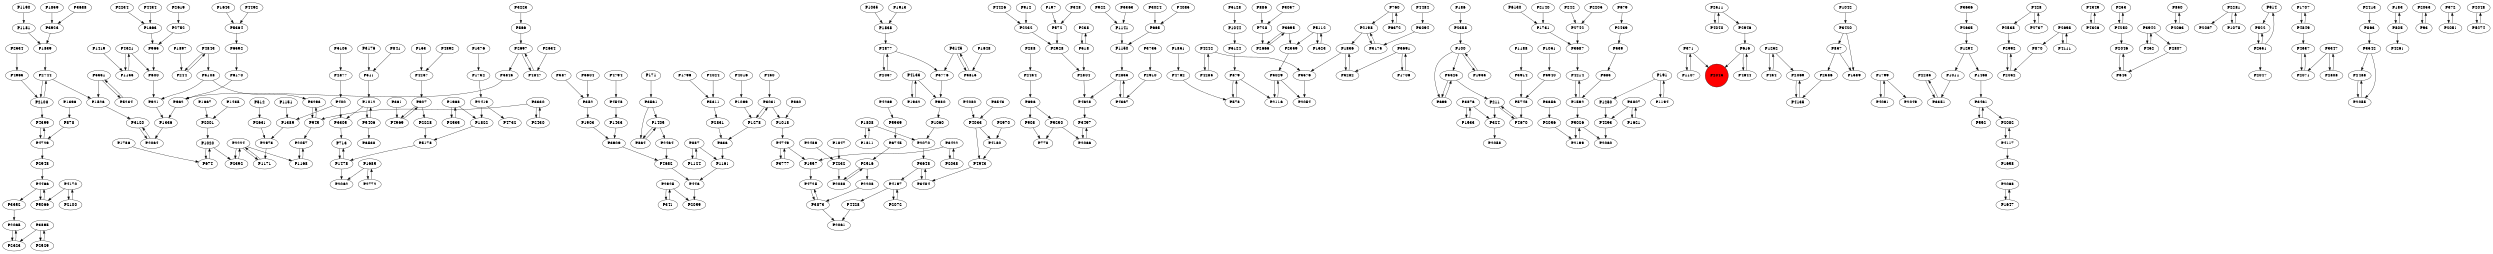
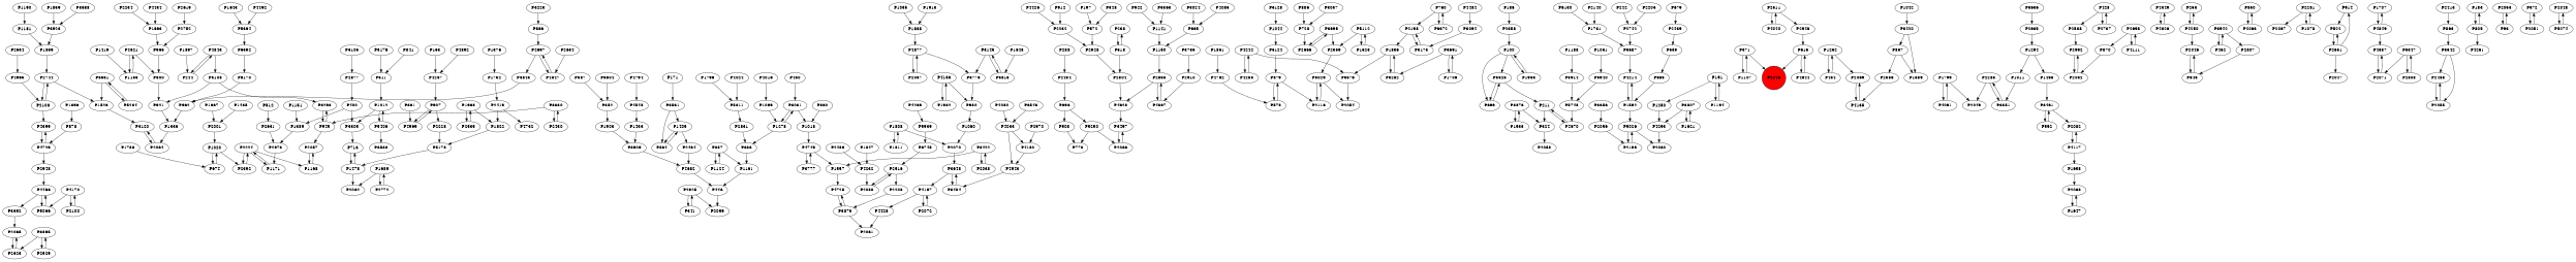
  digraph {
    P1190
    P1181
    P1839
    P2744
    P2619
    P2752
    P965
    P600
    P3031
    P1278
    P1018
    P636
    P4749
    P1161
    P238
    P518
    P2804
    P4628
    P4321
    P1153
    P921
    P1336
    P4133
    P1932
    P980
    P1060
    P2392
    P2224
    P1171
    P1168
    P2057
    P4242
    P4285
    P3576
    P2054
    P2323
    P2065
    P4877
    P2037
    P3776
    P2072
    P4197
    P4428
    P2061
    P5325
    P699
    P211
    P324
    P4670
    P2358
    P100
    P1933
    P760
    P2198
    P6372
    P1836
    P3175
    P3282
    P2108
    P4399
    P1526
    P4729
    P3120
    P3777
    P1557
    P1731
    P3687
    P4214
    P1592
    P1419
    P242
    P2742
    P4725
    P907
    P2228
    P4969
    P5178
    P1478
    P3909
    P4682
    P446
    P2059
    P2001
    P1020
    P674
    P3497
    P2066
    P616
    P4644
    P2045 [fillcolor=red shape=circle style=filled]
    P4426
    P2232
    P2928
    P2088
    P2516
    P2208
    P3873
    P665
    P1150
    P2835
    P4367
    P1252
    P434
    P2069
    P4135
    P2948
    P4466
    P197
    P572
    P1799
    P2049
    P4091
    P2058
    P2973
    P428
    P2538
    P2737
    P2992
    P2052
    P922
    P1141
    P1250
    P4293
    P2060
    P5108
    P3293
    P945
    P2064
    P2534
    P4963
    P2535
    P1968
    P1822
    P4349
    P4326
    P3656
    P2056
    P2199
    P1012
    P5406
    P3305
    P6538
    P713
    P696
    P908
    P5250
    P778
    P253
    P4250
    P2046
    P643
    P4232
    P5026
    P5128
    P1044
    P5124
    P879
    P3461
    P552
    P2082
    P4117
    P841
    P511
    P2285
    P3351
    P1796
    P5311
    P2831
    P3024
    P850
    P2063
    P2439
    P539
    P683
    P2070
    P3648
    P3484
    P5234
    P5331
    P1658
    P2068
    P1647
    P6745
    P2666
    P3695
    P2359
    P5029
    P3352
    P5066
    P2281
    P2067
    P1078
    P5748
    P3422
    P2038
    P728
    P1897
    P244
    P4843
    P2116
    P578
    P2419
    P4732
    P371
    P1107
    P1706
    P3691
    P1188
    P3914
    P3895
    P2529
    P5112
    P1523
    P914
    P522
    P2551
    P2047
    P2772
    P1685
    P2062
    P912
    P2631
    P4033
    P4943
    P4180
    P4237
    P3942
    P452
    P2807
    P2511
    P4040
    P2946
    P1099
    P1707
    P4849
    P4337
    P2071
    P3094
    P857
    P2386
    P1589
    P387
    P352
    P1903
    P2488
    P2055
    P191
    P1194
    P6592
    P6170
    P962
    P1786
    P3688
    P3923
    P1468
    P860
    P3347
    P2808
    P3542
    P1808
    P1811
    P866
    P2697
    P3845
    P4847
    P5364
    P4170
    P2100
    P4024
    P1435
    P4080
    P1405
    P864
    P2464
    P4269
    P5939
    P288
    P2434
    P2698
    P870
    P4111
    P3807
    P1621
    P1847
    P3176
    P400
    P1389
    P3330
    P2430
    P4492
    P5105
    P2877
    P171
    P3561
    P887
    P1124
    P186
    P1011
    P1643
    P2635
    P1294
    P1396
    P878
    P348
    P4016
    P512
    P3604
    P2489
    P3815
    P3145
    P4892
    P1042
    P3420
    P1051
    P5940
    P1851
    P4762
    P1663
    P183
    P805
    P4261
    P1838
    P1667
    P6543
    P341
    P2925
    P1859
    P2053
    P93
    P2413
    P863
    P1732
    P4484
    P2234
    P361
    P153
    P3363
    P3735
    P2910
    P2205
    P2970
    P372
    P2051
    P4794
    P4548
    P1433
    P1533
    P3876
    P3636
    P1376
    P4434
    P6130
    P1648
    P3057
    P2048
    P5274
    P1151
    P2634
    P886
    P450
    P1035
    P3223
    P2140
    P679
    P4085
    P1913
    P1190 -> P1181
    P1181 -> P1839
    P1839 -> P2744
    P2744 -> P2108
    P2744 -> P1526
    P2619 -> P2752
    P2752 -> P965
    P965 -> P600
    P600 -> P921
    P3031 -> P1278
    P3031 -> P1018
    P1278 -> P3031
    P1278 -> P636
    P1018 -> P4749
    P636 -> P1161
    P4749 -> P3777
    P4749 -> P1557
    P1161 -> P446
    P238 -> P518
    P518 -> P238
    P518 -> P2804
    P2804 -> P4628
    P4628 -> P3497
    P4321 -> P600
    P4321 -> P1153
    P1153 -> P4321
    P921 -> P1336
    P1336 -> P2064
    P4133 -> P1932
    P4133 -> P980
    P1932 -> P4133
    P980 -> P1060
    P1060 -> P2070
    P2392 -> P2224
    P2224 -> P2392
    P2224 -> P1171
    P2224 -> P1168
    P1171 -> P2224
    P1168 -> P2057
    P2057 -> P1168
    P4242 -> P4285
    P4242 -> P3576
    P4285 -> P4242
    P3576 -> P2054
    P2323 -> P2065
    P2065 -> P2323
    P4877 -> P2037
    P4877 -> P3776
    P2037 -> P4877
    P3776 -> P980
    P2072 -> P4197
    P4197 -> P2072
    P4197 -> P4428
    P4428 -> P2061
    P5325 -> P699
    P5325 -> P211
    P699 -> P5325
    P211 -> P324
    P211 -> P4670
    P324 -> P2058
    P4670 -> P211
    P2358 -> P100
    P100 -> P5325
    P100 -> P699
    P100 -> P1933
    P1933 -> P100
    P760 -> P2198
    P760 -> P6372
    P2198 -> P1836
    P2198 -> P3175
    P6372 -> P760
    P1836 -> P3576
    P1836 -> P3282
    P3175 -> P2198
    P3282 -> P1836
    P2108 -> P2744
    P2108 -> P4399
    P4399 -> P4729
    P1526 -> P3120
    P4729 -> P4399
    P4729 -> P2948
    P3120 -> P2064
    P3777 -> P4749
    P1557 -> P4725
    P1731 -> P3687
    P3687 -> P4214
    P4214 -> P1592
    P1592 -> P4214
    P1592 -> P5026
    P1419 -> P1153
    P242 -> P2742
    P2742 -> P3687
    P4725 -> P3873
    P907 -> P2228
    P907 -> P4969
    P2228 -> P5178
    P4969 -> P907
    P5178 -> P1478
    P1478 -> P713
    P1478 -> P2062
    P3909 -> P4682
    P4682 -> P446
    P446 -> P2059
    P2001 -> P1020
    P1020 -> P2392
    P1020 -> P674
    P674 -> P1020
    P3497 -> P2066
    P2066 -> P3497
    P616 -> P4644
    P616 -> P2045
    P4644 -> P616
    P4426 -> P2232
    P2232 -> P2928
    P2928 -> P2804
    P2088 -> P2516
    P2516 -> P2088
    P2516 -> P2208
    P2208 -> P3873
    P3873 -> P2061
    P3873 -> P4725
    P665 -> P1150
    P1150 -> P2835
    P2835 -> P4628
    P2835 -> P4367
    P4367 -> P2835
    P1252 -> P434
    P1252 -> P2069
    P434 -> P1252
    P2069 -> P4135
    P4135 -> P2069
    P2948 -> P4466
    P4466 -> P3352
    P4466 -> P5066
    P197 -> P572
    P572 -> P2928
    P1799 -> P2049
    P1799 -> P4091
    P4091 -> P1799
    P2973 -> P1171
    P428 -> P2538
    P428 -> P2737
    P2538 -> P2992
    P2737 -> P428
    P2992 -> P2052
    P2052 -> P2992
    P922 -> P1141
    P1141 -> P1150
    P1250 -> P4293
    P4293 -> P2060
    P5108 -> P921
    P5108 -> P3293
    P3293 -> P945
    P945 -> P2057
    P945 -> P3293
    P2064 -> P3120
    P2534 -> P4963
    P4963 -> P2108
    P2535 -> P1968
    P1968 -> P2535
    P1968 -> P1822
    P1822 -> P5178
    P4349 -> P4326
    P4326 -> P4349
    P3656 -> P2056
    P2056 -> P2199
    P2199 -> P5026
    P1012 -> P5406
    P1012 -> P3305
    P5406 -> P1012
    P5406 -> P6538
    P3305 -> P713
    P713 -> P1478
    P696 -> P908
    P696 -> P5250
    P908 -> P778
    P5250 -> P2066
    P5250 -> P778
    P253 -> P4250
    P4250 -> P253
    P4250 -> P2046
    P2046 -> P643
    P643 -> P2046
    P4232 -> P2088
    P5026 -> P2060
    P5026 -> P2199
    P5128 -> P1044
    P1044 -> P5124
    P5124 -> P879
    P879 -> P2116
    P879 -> P578
    P3461 -> P552
    P3461 -> P2082
    P552 -> P3461
    P2082 -> P4117
    P4117 -> P2082
    P4117 -> P1658
    P841 -> P511
    P511 -> P1012
+   P2285 -> P2049
    P2285 -> P3351
    P3351 -> P2285
    P1796 -> P5311
    P5311 -> P2831
    P2831 -> P636
    P3024 -> P665
    P850 -> P2063
    P2063 -> P850
    P2439 -> P539
    P539 -> P683
    P683 -> P1592
    P2070 -> P3648
    P3648 -> P4197
    P3648 -> P3484
    P3484 -> P3648
    P5234 -> P5331
    P5331 -> P1526
    P5331 -> P5234
+   P1658 -> P2068
    P2068 -> P1647
    P1647 -> P2068
    P6745 -> P2516
    P2666 -> P3695
    P3695 -> P2666
    P3695 -> P2359
    P2359 -> P5029
    P5029 -> P2054
    P5029 -> P2116
    P3352 -> P2065
    P5066 -> P4466
    P2281 -> P2067
    P2281 -> P1078
    P1078 -> P2281
    P5748 -> P4670
    P3422 -> P1557
    P3422 -> P2038
    P2038 -> P3422
    P728 -> P2666
    P1897 -> P244
    P244 -> P4843
    P4843 -> P5108
    P4843 -> P244
    P2116 -> P5029
    P578 -> P879
    P2419 -> P1822
    P2419 -> P4732
    P371 -> P2045
    P371 -> P1107
    P1107 -> P371
    P1706 -> P3691
    P3691 -> P3282
    P3691 -> P1706
    P1188 -> P3914
    P3914 -> P5748
    P3895 -> P2323
    P3895 -> P2529
    P2529 -> P3895
    P5112 -> P2359
    P5112 -> P1523
    P1523 -> P5112
    P914 -> P522
    P522 -> P2551
    P2551 -> P914
    P2551 -> P522
    P2551 -> P2047
    P2772 -> P1685
    P1685 -> P2772
    P1685 -> P2062
    P912 -> P2232
    P2631 -> P2973
    P4033 -> P4943
    P4033 -> P4180
    P4943 -> P3484
    P4180 -> P4943
    P4237 -> P907
    P3942 -> P452
    P3942 -> P2807
    P452 -> P3942
    P2807 -> P643
    P2511 -> P4040
    P2511 -> P2946
    P4040 -> P2511
    P2946 -> P616
    P1099 -> P1278
    P1707 -> P4849
    P4849 -> P1707
    P4849 -> P4337
    P4337 -> P2071
    P2071 -> P4337
    P3094 -> P3175
    P857 -> P2386
    P857 -> P1589
    P2386 -> P4135
    P387 -> P352
    P352 -> P1903
    P1903 -> P3909
    P2488 -> P2055
    P2055 -> P2488
    P191 -> P1250
    P191 -> P1194
    P1194 -> P191
    P6592 -> P6170
    P6170 -> P962
    P962 -> P1336
    P1786 -> P674
    P3688 -> P3923
    P3923 -> P1839
    P1468 -> P3461
    P860 -> P1018
    P3347 -> P2071
    P3347 -> P2808
    P2808 -> P3347
    P3542 -> P2488
    P3542 -> P2055
    P1808 -> P2070
    P1808 -> P1811
    P1811 -> P1808
    P866 -> P2697
    P2697 -> P3845
    P2697 -> P4847
    P3845 -> P962
    P4847 -> P2697
    P5364 -> P6592
    P4170 -> P5066
    P4170 -> P2100
    P2100 -> P4170
    P4024 -> P5311
    P1435 -> P2001
    P4080 -> P4033
    P1405 -> P864
    P1405 -> P2464
    P864 -> P1405
    P2464 -> P4682
    P4269 -> P5939
    P5939 -> P6745
    P288 -> P2434
    P2434 -> P696
    P2698 -> P870
    P2698 -> P4111
    P870 -> P2052
    P4111 -> P2698
    P3807 -> P4293
    P3807 -> P1621
    P1621 -> P3807
    P1847 -> P4232
    P3176 -> P511
    P400 -> P3305
    P400 -> P1389
    P1389 -> P2973
    P3330 -> P945
    P3330 -> P2430
    P2430 -> P3330
    P4492 -> P5364
    P5105 -> P2877
    P2877 -> P400
    P171 -> P3561
    P3561 -> P1405
    P3561 -> P864
    P887 -> P1161
    P887 -> P1124
    P1124 -> P887
    P186 -> P2358
    P1011 -> P3351
    P1643 -> P5364
    P2635 -> P1294
    P1294 -> P1468
    P1294 -> P1011
    P1396 -> P878
    P878 -> P4729
    P348 -> P572
    P4016 -> P1099
    P512 -> P2631
    P3604 -> P352
    P2489 -> P4232
    P3815 -> P3145
    P3145 -> P3776
    P3145 -> P3815
    P4892 -> P4237
    P1042 -> P3420
    P3420 -> P857
    P3420 -> P1589
    P1051 -> P5940
    P5940 -> P5748
    P1851 -> P4762
    P4762 -> P578
    P1663 -> P965
    P183 -> P805
    P805 -> P183
    P805 -> P4261
    P1838 -> P4877
    P1667 -> P2001
    P6543 -> P4033
    P341 -> P2925
    P2925 -> P2059
    P2925 -> P341
    P1859 -> P3923
    P2053 -> P93
    P93 -> P2053
    P2413 -> P863
    P863 -> P3542
    P1732 -> P2419
    P4484 -> P3094
    P2234 -> P1663
    P361 -> P4969
    P153 -> P4237
    P3363 -> P1141
    P3735 -> P2910
    P2910 -> P4367
    P2205 -> P2742
    P2970 -> P4180
    P372 -> P2051
    P2051 -> P372
    P4794 -> P4548
    P4548 -> P1433
    P1433 -> P3909
    P1533 -> P3876
    P3876 -> P324
    P3876 -> P1533
    P3636 -> P2635
    P1376 -> P1732
    P4434 -> P1663
    P6130 -> P1731
    P1648 -> P3815
    P3057 -> P728
    P2048 -> P5274
    P5274 -> P2048
    P1151 -> P1389
    P2634 -> P4847
    P886 -> P728
    P450 -> P3031
    P1035 -> P1838
    P3223 -> P866
    P2140 -> P1731
    P679 -> P2439
    P4085 -> P665
    P1913 -> P1838
  }
